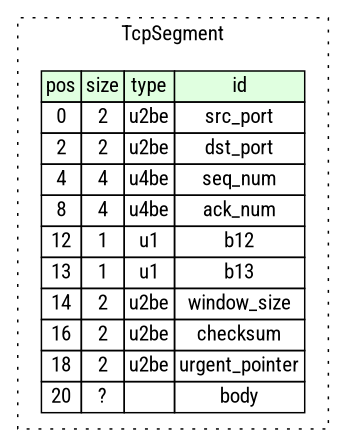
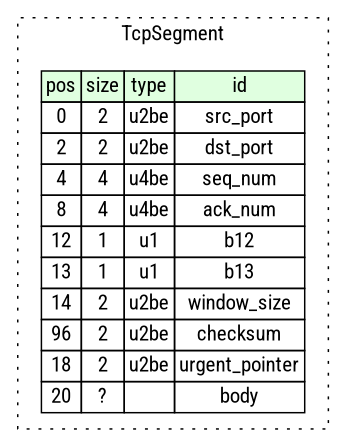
  digraph {
    rankdir=LR
    fontname="Roboto Condensed"
-   n1 [label=<<TABLE BORDER="0" CELLBORDER="1" CELLSPACING="0"> 			<TR><TD BGCOLOR="#E0FFE0">pos</TD><TD BGCOLOR="#E0FFE0">size</TD><TD BGCOLOR="#E0FFE0">type</TD><TD BGCOLOR="#E0FFE0">id</TD></TR> 			<TR><TD PORT="src_port_pos">0</TD><TD PORT="src_port_size">2</TD><TD>u2be</TD><TD PORT="src_port_type">src_port</TD></TR> 			<TR><TD PORT="dst_port_pos">2</TD><TD PORT="dst_port_size">2</TD><TD>u2be</TD><TD PORT="dst_port_type">dst_port</TD></TR> 			<TR><TD PORT="seq_num_pos">4</TD><TD PORT="seq_num_size">4</TD><TD>u4be</TD><TD PORT="seq_num_type">seq_num</TD></TR> 			<TR><TD PORT="ack_num_pos">8</TD><TD PORT="ack_num_size">4</TD><TD>u4be</TD><TD PORT="ack_num_type">ack_num</TD></TR> 			<TR><TD PORT="b12_pos">12</TD><TD PORT="b12_size">1</TD><TD>u1</TD><TD PORT="b12_type">b12</TD></TR> 			<TR><TD PORT="b13_pos">13</TD><TD PORT="b13_size">1</TD><TD>u1</TD><TD PORT="b13_type">b13</TD></TR> 			<TR><TD PORT="window_size_pos">14</TD><TD PORT="window_size_size">2</TD><TD>u2be</TD><TD PORT="window_size_type">window_size</TD></TR> 			<TR><TD PORT="checksum_pos">16</TD><TD PORT="checksum_size">2</TD><TD>u2be</TD><TD PORT="checksum_type">checksum</TD></TR> 			<TR><TD PORT="urgent_pointer_pos">18</TD><TD PORT="urgent_pointer_size">2</TD><TD>u2be</TD><TD PORT="urgent_pointer_type">urgent_pointer</TD></TR> 			<TR><TD PORT="body_pos">20</TD><TD PORT="body_size">?</TD><TD></TD><TD PORT="body_type">body</TD></TR> 		</TABLE>> shape=plaintext fontname="Roboto Condensed"]
+   n1 [label=<<TABLE BORDER="0" CELLBORDER="1" CELLSPACING="0"> 			<TR><TD BGCOLOR="#E0FFE0">pos</TD><TD BGCOLOR="#E0FFE0">size</TD><TD BGCOLOR="#E0FFE0">type</TD><TD BGCOLOR="#E0FFE0">id</TD></TR> 			<TR><TD PORT="src_port_pos">0</TD><TD PORT="src_port_size">2</TD><TD>u2be</TD><TD PORT="src_port_type">src_port</TD></TR> 			<TR><TD PORT="dst_port_pos">2</TD><TD PORT="dst_port_size">2</TD><TD>u2be</TD><TD PORT="dst_port_type">dst_port</TD></TR> 			<TR><TD PORT="seq_num_pos">4</TD><TD PORT="seq_num_size">4</TD><TD>u4be</TD><TD PORT="seq_num_type">seq_num</TD></TR> 			<TR><TD PORT="ack_num_pos">8</TD><TD PORT="ack_num_size">4</TD><TD>u4be</TD><TD PORT="ack_num_type">ack_num</TD></TR> 			<TR><TD PORT="b12_pos">12</TD><TD PORT="b12_size">1</TD><TD>u1</TD><TD PORT="b12_type">b12</TD></TR> 			<TR><TD PORT="b13_pos">13</TD><TD PORT="b13_size">1</TD><TD>u1</TD><TD PORT="b13_type">b13</TD></TR> 			<TR><TD PORT="window_size_pos">14</TD><TD PORT="window_size_size">2</TD><TD>u2be</TD><TD PORT="window_size_type">window_size</TD></TR> 			<TR><TD PORT="checksum_pos">96</TD><TD PORT="checksum_size">2</TD><TD>u2be</TD><TD PORT="checksum_type">checksum</TD></TR> 			<TR><TD PORT="urgent_pointer_pos">18</TD><TD PORT="urgent_pointer_size">2</TD><TD>u2be</TD><TD PORT="urgent_pointer_type">urgent_pointer</TD></TR> 			<TR><TD PORT="body_pos">20</TD><TD PORT="body_size">?</TD><TD></TD><TD PORT="body_type">body</TD></TR> 		</TABLE>> shape=plaintext fontname="Roboto Condensed"]
    subgraph cluster_1 {
      label=TcpSegment
      style=dotted
      n1
    }
  }
